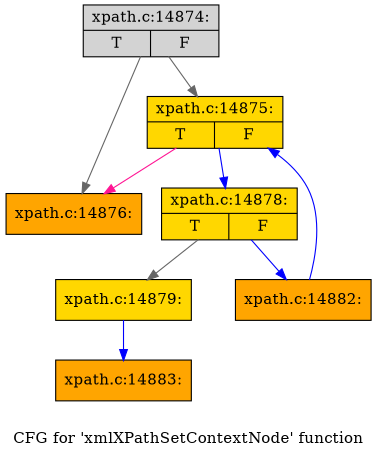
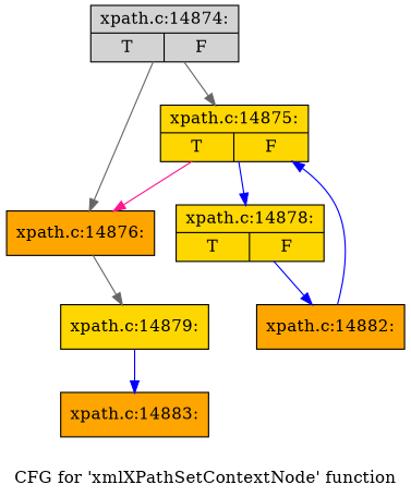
  digraph {
    label="CFG for 'xmlXPathSetContextNode' function"
    node [fillcolor=orange shape=record style=filled]
    edge [color=blue]
    n1 [fillcolor=lightgrey label="{xpath.c:14874:|{<s0>T|<s1>F}}"]
    n2 [label="{xpath.c:14876:}"]
    n3 [fillcolor=gold label="{xpath.c:14875:|{<s0>T|<s1>F}}"]
    n4 [fillcolor=gold label="{xpath.c:14878:|{<s0>T|<s1>F}}"]
    n5 [label="{xpath.c:14883:}"]
    n6 [fillcolor=gold label="{xpath.c:14879:}"]
    n7 [label="{xpath.c:14882:}"]
    n1 -> n2 [color=gray40]
    n1 -> n3 [color=gray40]
    n3 -> n2 [color=deeppink]
    n3 -> n4
-   n4 -> n6 [color=gray40]
+   n2 -> n6 [color=gray40]
    n4 -> n7
    n6 -> n5
    n7 -> n3
  }
